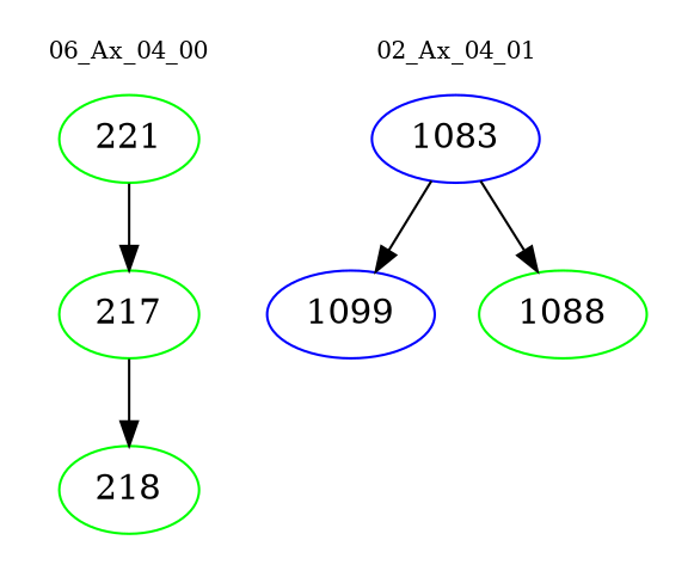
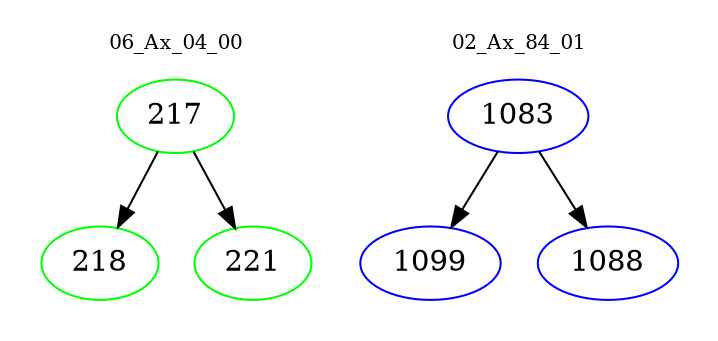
  digraph {
    node [color=green]
    edge [color=black]
    n1 [label=217]
    n2 [label=218]
    n3 [label=221]
    n4 [color=blue label=1083]
    n5 [color=blue label=1099]
-   n6 [label=1088]
+   n6 [color=blue label=1088]
    subgraph cluster_1 {
      color=white
      fontsize=10
      label="06_Ax_04_00"
      n1
      n2
      n3
    }
    subgraph cluster_2 {
      color=white
      fontsize=10
-     label="02_Ax_04_01"
+     label="02_Ax_84_01"
      n4
      n5
      n6
    }
    n1 -> n2
-   n3 -> n1
+   n1 -> n3
    n4 -> n5
    n4 -> n6
  }
